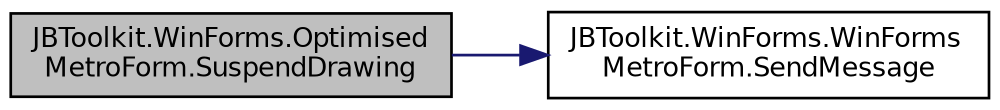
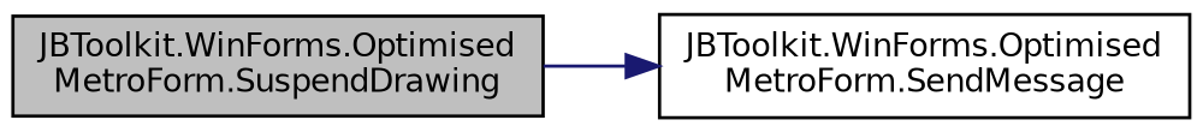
  digraph {
    rankdir=LR
    node [color=black fontname=Helvetica fontsize=10 shape=record style=filled]
    n1 [fillcolor=grey75 fontcolor=black height=0.2 label="JBToolkit.WinForms.Optimised\lMetroForm.SuspendDrawing" width=0.4]
-   n2 [fillcolor=white height=0.2 label="JBToolkit.WinForms.WinForms\lMetroForm.SendMessage" width=0.4]
+   n2 [fillcolor=white height=0.2 label="JBToolkit.WinForms.Optimised\lMetroForm.SendMessage" width=0.4]
    n1 -> n2 [color=midnightblue fontname=Helvetica fontsize=10 labelfontname=Helvetica labelfontsize=10 style=solid]
  }
